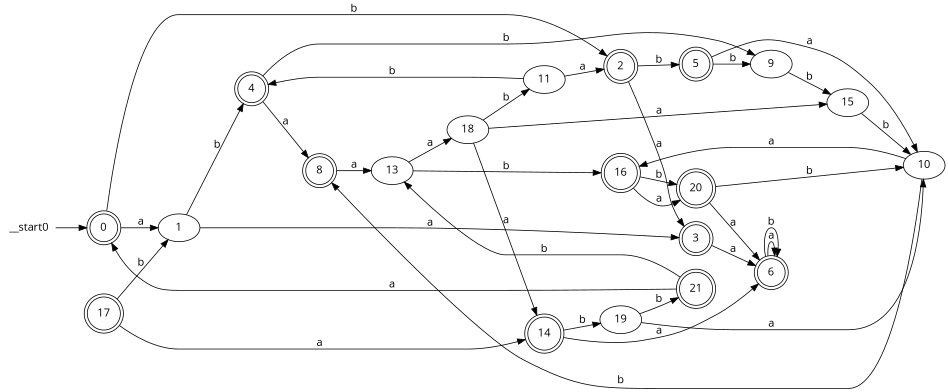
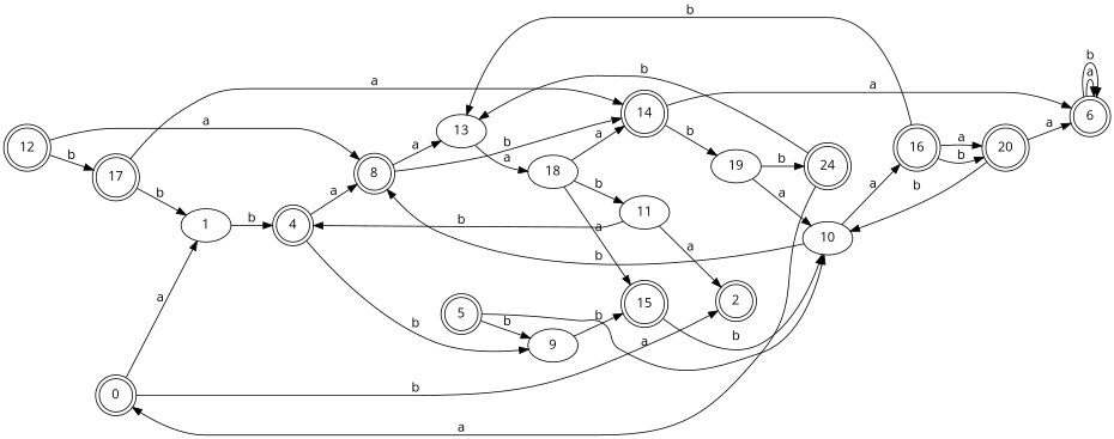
  digraph {
    fontname="Open Sans"
    rankdir=LR
    node [fontname="Open Sans" shape=doublecircle]
    edge [fontname="Open Sans"]
-   __start0 [shape=none]
    0
    1 [shape=""]
    2
-   3
    4
    5
    6
    8
    9 [shape=""]
    10 [shape=""]
    13 [shape=""]
    14
-   15 [shape=""]
+   15
    16
    11 [shape=""]
+   12
    17
    18 [shape=""]
    19 [shape=""]
    20
-   21
-   __start0 -> 0
+   21 [label=24]
    0 -> 1 [label=a]
    0 -> 2 [label=b]
-   1 -> 3 [label=a]
    1 -> 4 [label=b]
-   2 -> 3 [label=a]
-   2 -> 5 [label=b]
-   3 -> 6 [label=a]
    4 -> 8 [label=a]
    4 -> 9 [label=b]
    5 -> 9 [label=b]
    5 -> 10 [label=a]
    6 -> 6 [label=a]
    6 -> 6 [label=b]
    8 -> 13 [label=a]
+   8 -> 14 [label=b]
    9 -> 15 [label=b]
    10 -> 8 [label=b]
    10 -> 16 [label=a]
-   13 -> 16 [label=b]
+   16 -> 13 [label=b]
    13 -> 18 [label=a]
    14 -> 6 [label=a]
    14 -> 19 [label=b]
    15 -> 10 [label=b]
    16 -> 20 [label=a]
    16 -> 20 [label=b]
    11 -> 2 [label=a]
    11 -> 4 [label=b]
+   12 -> 8 [label=a]
+   12 -> 17 [label=b]
    17 -> 1 [label=b]
    17 -> 14 [label=a]
    18 -> 14 [label=a]
    18 -> 15 [label=a]
    18 -> 11 [label=b]
    19 -> 10 [label=a]
    19 -> 21 [label=b]
    20 -> 6 [label=a]
    20 -> 10 [label=b]
    21 -> 0 [label=a]
    21 -> 13 [label=b]
  }
